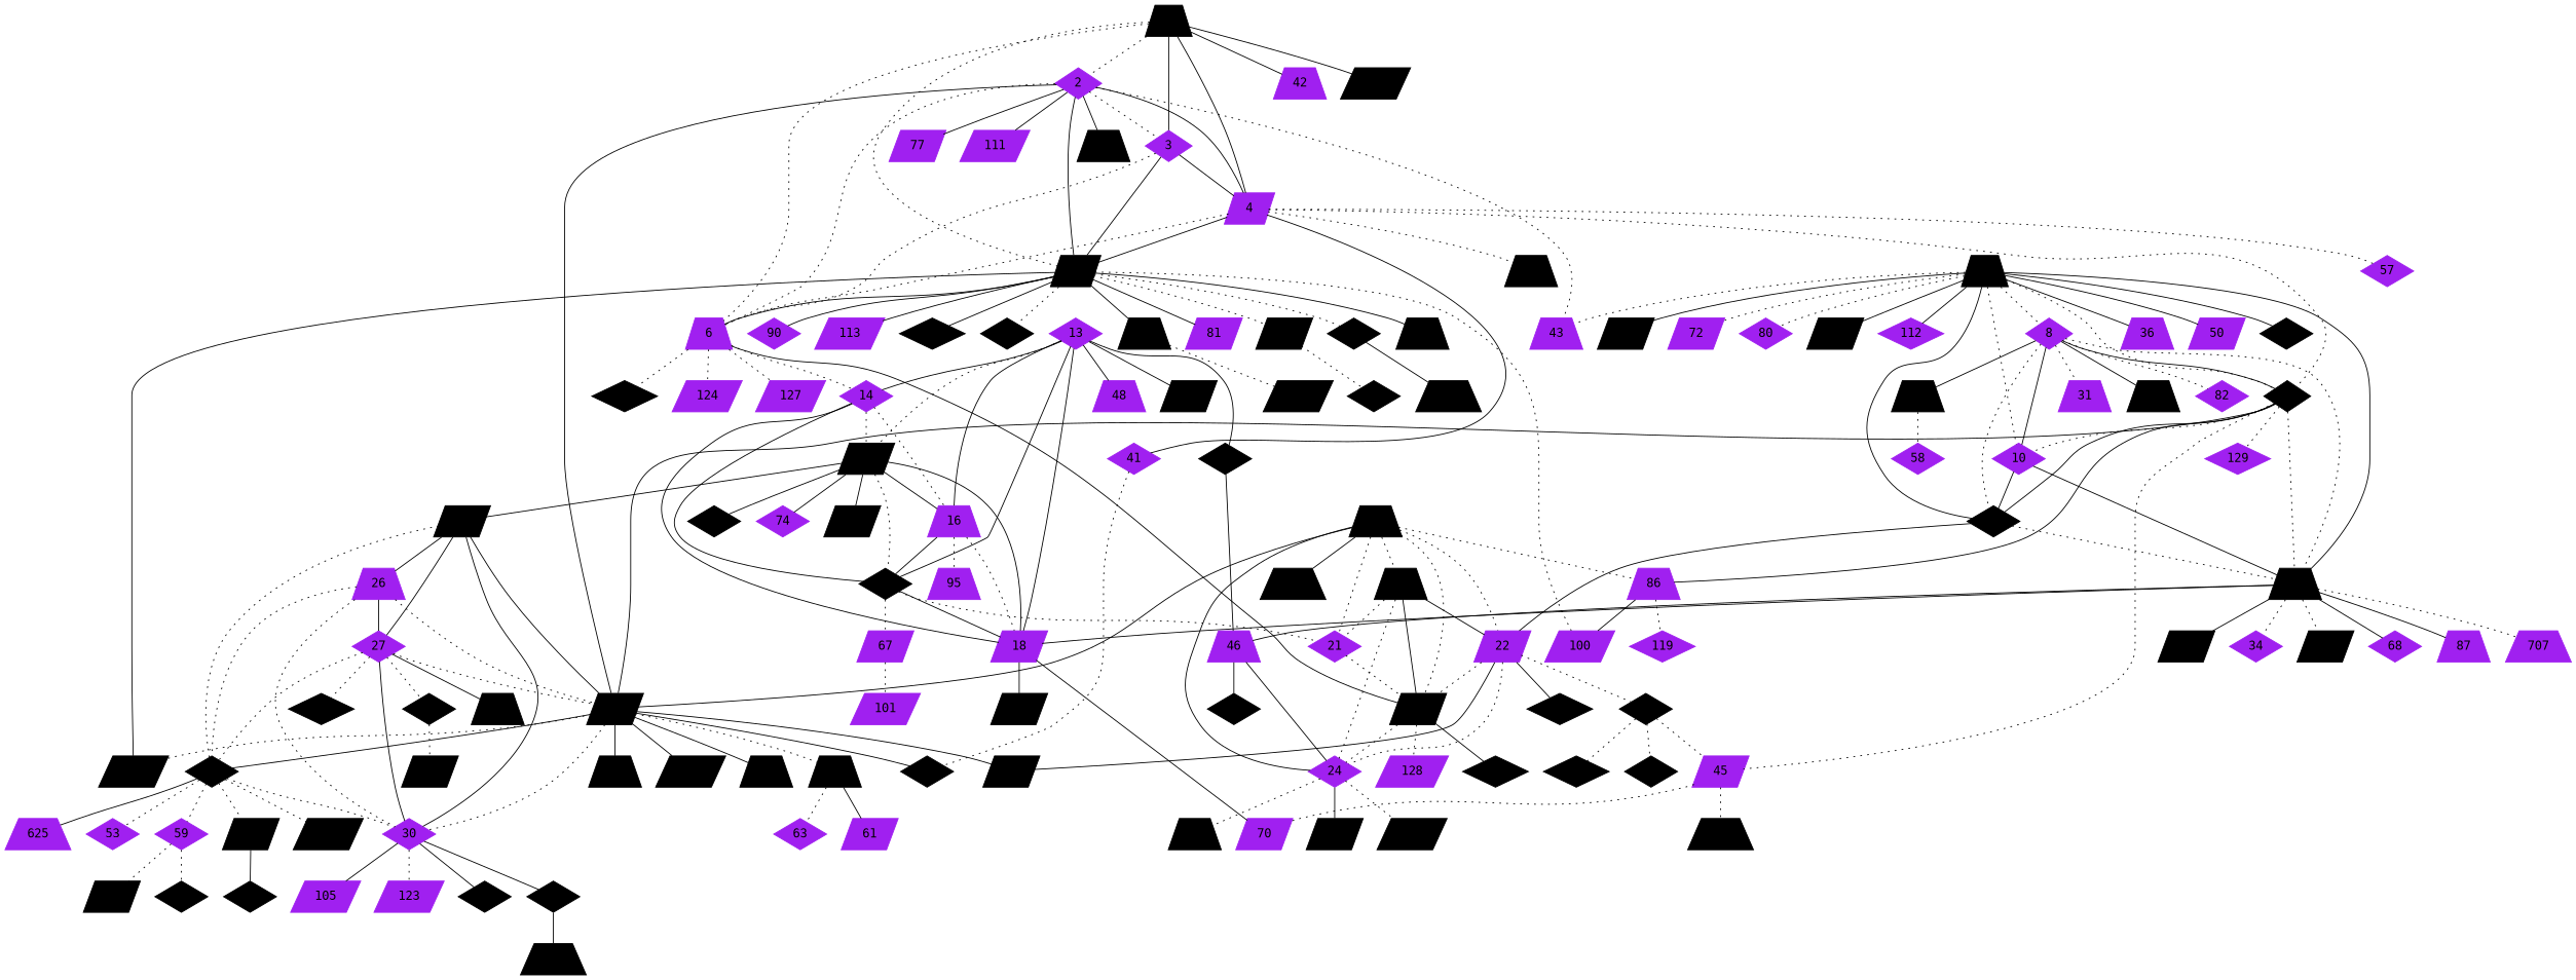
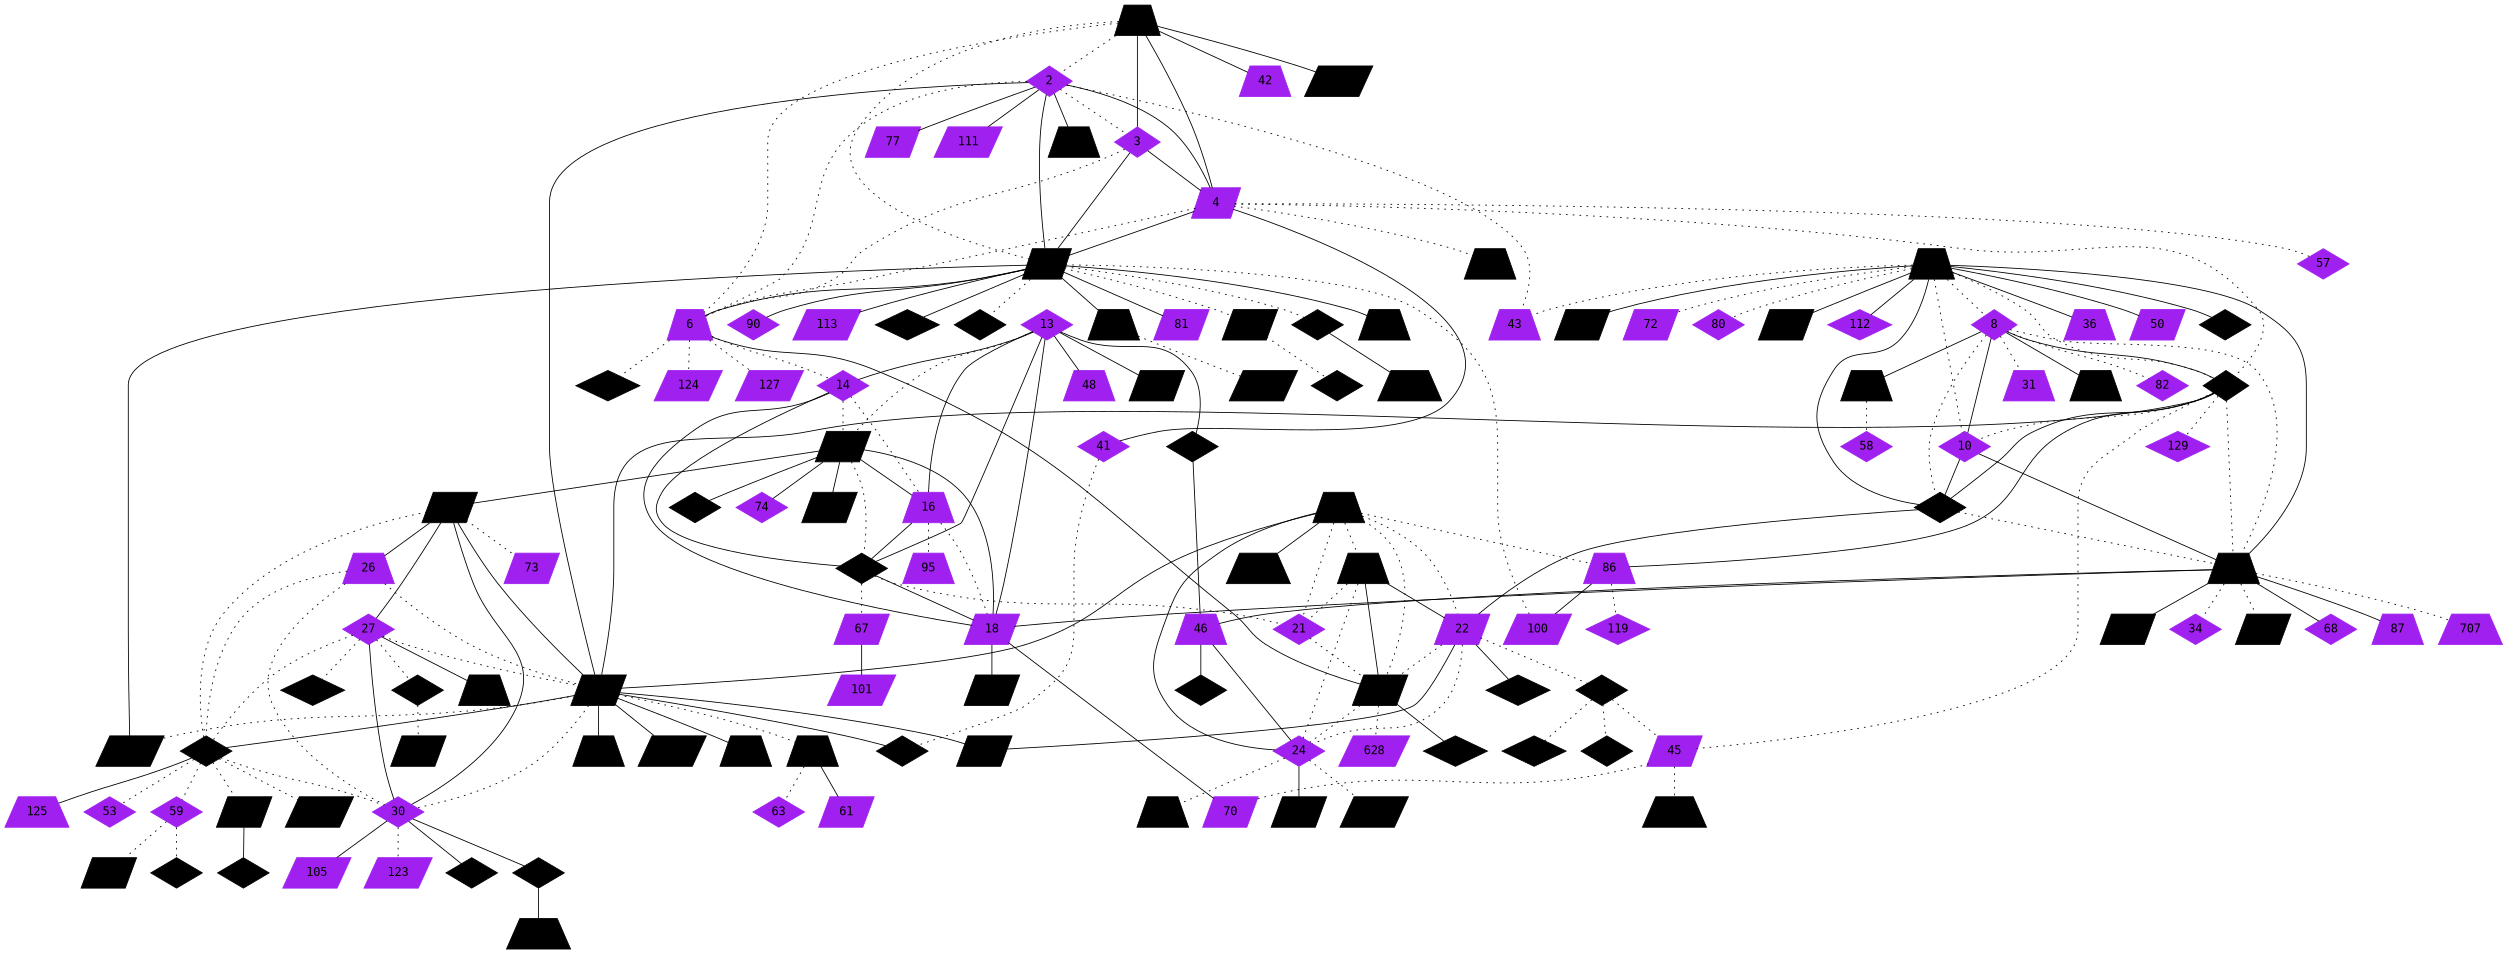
  graph {
    fontname="DejaVu Sans Mono"
    node [color=black fontname="DejaVu Sans Mono" shape=diamond style=filled]
    edge [fontname="DejaVu Sans Mono" style=solid]
    1 [shape=trapezium]
    2 [color=purple]
    3 [color=purple]
    4 [color=purple shape=parallelogram]
    5 [shape=parallelogram]
    6 [color=purple shape=trapezium]
    42 [color=purple shape=trapezium]
    108 [shape=parallelogram]
    28 [shape=parallelogram]
    43 [color=purple shape=trapezium]
    55 [shape=trapezium]
    77 [color=purple shape=parallelogram]
    111 [color=purple shape=parallelogram]
    9
    41 [color=purple]
    49 [shape=trapezium]
    57 [color=purple]
    35
    38 [shape=trapezium]
    51 [shape=parallelogram]
    76
    81 [color=purple shape=parallelogram]
    89 [shape=trapezium]
    90 [color=purple]
    100 [color=purple shape=parallelogram]
    113 [color=purple shape=parallelogram]
    117
    122 [shape=parallelogram]
    14 [color=purple]
    23 [shape=parallelogram]
    114
    124 [color=purple shape=parallelogram]
    127 [color=purple shape=parallelogram]
    56 [shape=parallelogram]
    29
    30 [color=purple]
    33 [shape=trapezium]
    39 [shape=trapezium]
    75
    85 [shape=trapezium]
    120 [shape=parallelogram]
    10 [color=purple]
    11
    12 [shape=trapezium]
    45 [color=purple shape=parallelogram]
    86 [color=purple shape=trapezium]
    129 [color=purple]
    126 [shape=parallelogram]
    78
    109 [shape=trapezium]
    18 [color=purple shape=parallelogram]
    15 [shape=parallelogram]
    16 [color=purple shape=trapezium]
    17
    24 [color=purple]
    103
-   128 [color=purple shape=parallelogram]
+   128 [color=purple shape=parallelogram label=628]
    7 [shape=trapezium]
    8 [color=purple]
    36 [color=purple shape=trapezium]
    50 [color=purple shape=parallelogram]
    64
    66 [shape=parallelogram]
    72 [color=purple shape=parallelogram]
    80 [color=purple]
    96 [shape=parallelogram]
    112 [color=purple]
    31 [color=purple shape=trapezium]
    52 [shape=trapezium]
    69 [shape=trapezium]
    82 [color=purple]
    22 [color=purple shape=parallelogram]
    32 [shape=parallelogram]
    34 [color=purple]
    44 [shape=parallelogram]
    46 [color=purple shape=trapezium]
    68 [color=purple]
    87 [color=purple shape=trapezium]
    n79 [color=purple label=707 shape=trapezium]
    58 [color=purple]
    70 [color=purple shape=parallelogram]
    104 [shape=trapezium]
    119 [color=purple]
    40
    115
    84 [shape=parallelogram]
    71
    13 [color=purple]
    37
    48 [color=purple shape=trapezium]
    99 [shape=parallelogram]
    25 [shape=parallelogram]
    47
    74 [color=purple]
    97 [shape=parallelogram]
    95 [color=purple shape=trapezium]
    21 [color=purple]
    67 [color=purple shape=parallelogram]
    26 [color=purple shape=trapezium]
    27 [color=purple]
+   73 [color=purple shape=parallelogram]
    101 [color=purple shape=parallelogram]
    19 [shape=trapezium]
    20 [shape=trapezium]
    121 [shape=trapezium]
    62 [shape=trapezium]
    83 [shape=parallelogram]
    118 [shape=parallelogram]
    92
    102
    79
    94 [shape=trapezium]
    106
    53 [color=purple]
    59 [color=purple]
    60 [shape=parallelogram]
    116 [shape=parallelogram]
-   125 [color=purple shape=trapezium label=625]
+   125 [color=purple shape=trapezium]
    54
    88
    105 [color=purple shape=parallelogram]
    123 [color=purple shape=parallelogram]
    93 [shape=parallelogram]
    61 [color=purple shape=parallelogram]
    63 [color=purple]
    65 [shape=parallelogram]
    91
    98
    110 [shape=trapezium]
    1 -- 2 [style=dotted]
    1 -- 3
    1 -- 4
    1 -- 5 [style=dotted]
    1 -- 6 [style=dotted]
    1 -- 42
    1 -- 108
    2 -- 3 [style=dotted]
    2 -- 4
    2 -- 5
    2 -- 6 [style=dotted]
    2 -- 28
    2 -- 43 [style=dotted]
    2 -- 55
    2 -- 77
    2 -- 111
    3 -- 4
    3 -- 5
    3 -- 6 [style=dotted]
    4 -- 5
    4 -- 6 [style=dotted]
    4 -- 9 [style=dotted]
    4 -- 41
    4 -- 49 [style=dotted]
    4 -- 57 [style=dotted]
    5 -- 6
    5 -- 35 [style=dotted]
    5 -- 38
    5 -- 51 [style=dotted]
    5 -- 76 [style=dotted]
    5 -- 81
    5 -- 89
    5 -- 90
    5 -- 100 [style=dotted]
    5 -- 113
    5 -- 117
    5 -- 122
    6 -- 14 [style=dotted]
    6 -- 23
    6 -- 114 [style=dotted]
    6 -- 124 [style=dotted]
    6 -- 127 [style=dotted]
    28 -- 122 [style=dotted]
    28 -- 56
    28 -- 29
    28 -- 30 [style=dotted]
    28 -- 33
    28 -- 39 [style=dotted]
    28 -- 75
    28 -- 85
    28 -- 120
    9 -- 28
    9 -- 10 [style=dotted]
    9 -- 11
    9 -- 12 [style=dotted]
    9 -- 45 [style=dotted]
    9 -- 86
    9 -- 129 [style=dotted]
    41 -- 75 [style=dotted]
    38 -- 126 [style=dotted]
    51 -- 78 [style=dotted]
    76 -- 109
    14 -- 18
    14 -- 15 [style=dotted]
    14 -- 16 [style=dotted]
    14 -- 17
    23 -- 24 [style=dotted]
    23 -- 103
    23 -- 128 [style=dotted]
    29 -- 30 [style=dotted]
    29 -- 53 [style=dotted]
    29 -- 59 [style=dotted]
    29 -- 60 [style=dotted]
    29 -- 116 [style=dotted]
    29 -- 125
    30 -- 54
    30 -- 88
    30 -- 105
    30 -- 123 [style=dotted]
    39 -- 61
    39 -- 63 [style=dotted]
    10 -- 11
    10 -- 12
    11 -- 12 [style=dotted]
    11 -- 22
    12 -- 18
    12 -- 32
    12 -- 34 [style=dotted]
    12 -- 44 [style=dotted]
    12 -- 46
    12 -- 68
    12 -- 87
    12 -- n79 [style=dotted]
    45 -- 70 [style=dotted]
    45 -- 104 [style=dotted]
    86 -- 100
    86 -- 119 [style=dotted]
    18 -- 70
    18 -- 84
    15 -- 18
    15 -- 16
    15 -- 17 [style=dotted]
    15 -- 25
    15 -- 47
    15 -- 74
    15 -- 97
    16 -- 18 [style=dotted]
    16 -- 17
    16 -- 95 [style=dotted]
    17 -- 18
    17 -- 21 [style=dotted]
    17 -- 67 [style=dotted]
    24 -- 62 [style=dotted]
    24 -- 83
    24 -- 118 [style=dotted]
    7 -- 43 [style=dotted]
    7 -- 9 [style=dotted]
    7 -- 10 [style=dotted]
    7 -- 11
    7 -- 12
    7 -- 8 [style=dotted]
    7 -- 36
    7 -- 50
    7 -- 64
    7 -- 66
    7 -- 72 [style=dotted]
    7 -- 80 [style=dotted]
    7 -- 96
    7 -- 112
    8 -- 9
    8 -- 10
    8 -- 11 [style=dotted]
    8 -- 12 [style=dotted]
    8 -- 31 [style=dotted]
    8 -- 52
    8 -- 69
    8 -- 82 [style=dotted]
    52 -- 58 [style=dotted]
    22 -- 23 [style=dotted]
    22 -- 56
    22 -- 24 [style=dotted]
    22 -- 40 [style=dotted]
    22 -- 115
    46 -- 24
    46 -- 71
    40 -- 45 [style=dotted]
    40 -- 92 [style=dotted]
    40 -- 102 [style=dotted]
    13 -- 14
    13 -- 18
    13 -- 15 [style=dotted]
    13 -- 16
    13 -- 17
    13 -- 37
    13 -- 48
    13 -- 99
    37 -- 46
    25 -- 28
    25 -- 29 [style=dotted]
    25 -- 30
    25 -- 26
    25 -- 27
+   25 -- 73 [style=dotted]
    21 -- 23 [style=dotted]
-   67 -- 101 [style=dotted]
+   67 -- 101
    26 -- 28 [style=dotted]
    26 -- 29 [style=dotted]
    26 -- 30 [style=dotted]
-   26 -- 27
    27 -- 28 [style=dotted]
    27 -- 29 [style=dotted]
    27 -- 30
    27 -- 79 [style=dotted]
    27 -- 94
    27 -- 106 [style=dotted]
    19 -- 28
    19 -- 23 [style=dotted]
    19 -- 86 [style=dotted]
    19 -- 24
    19 -- 22 [style=dotted]
    19 -- 21 [style=dotted]
    19 -- 20 [style=dotted]
    19 -- 121
    20 -- 23
    20 -- 24 [style=dotted]
    20 -- 22
    20 -- 21 [style=dotted]
    79 -- 93 [style=dotted]
    59 -- 65 [style=dotted]
    59 -- 91 [style=dotted]
    60 -- 98
    88 -- 110
  }
